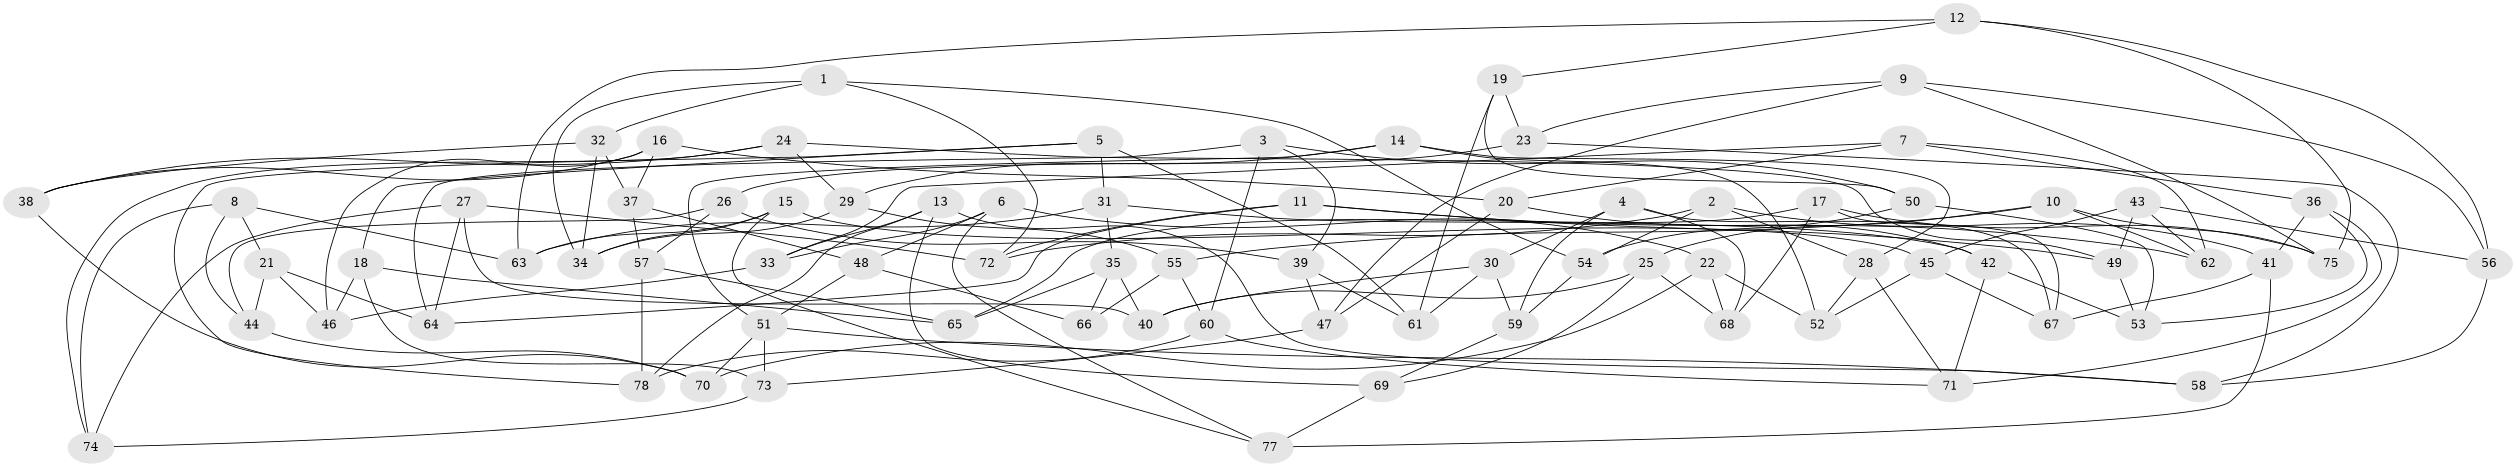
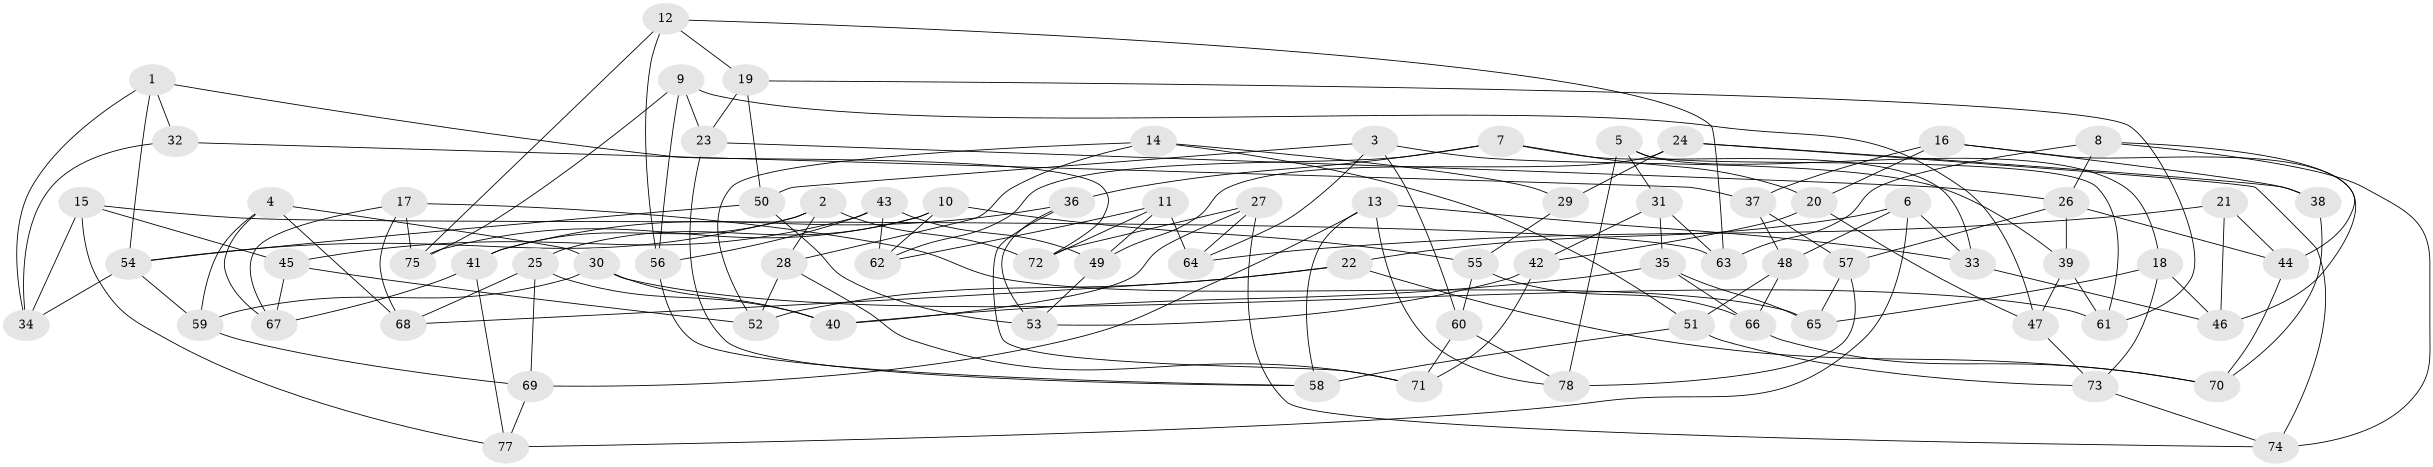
  graph {
    node [color=gray90 style=filled]
    1
    32
    34
    54
    72
    37
    38
    59
    2
    28
    41
    52
    71
    67
    77
    3
    39
    50
    60
    64
    61
    47
    53
    n24 [label=78]
    4
    30
    68
    40
    69
    5
    18
    31
    46
    65
    73
    63
    42
    35
    6
    22
    33
    48
    70
    51
    66
    7
    20
    36
    62
    8
    21
    44
    74
    9
    23
    56
    75
    58
    26
    10
    25
    55
    11
    49
    12
    19
    13
    14
    29
    15
    45
    16
    57
    17
    24
    27
    43
    1 -- 32
    1 -- 34
    1 -- 54
    1 -- 72
    32 -- 34
    32 -- 37
-   32 -- 38
    54 -- 59
    37 -- 48
    37 -- 57
    38 -- 70
    59 -- 69
    2 -- 54
    2 -- 72
    2 -- 28
    2 -- 41
    28 -- 52
    28 -- 71
    41 -- 67
    41 -- 77
    3 -- 39
    3 -- 50
    3 -- 60
    3 -- 64
    39 -- 61
    39 -- 47
    50 -- 54
    50 -- 53
    60 -- 71
    60 -- n24
    47 -- 73
    4 -- 59
    4 -- 67
    4 -- 30
    4 -- 68
    30 -- 59
    30 -- 61
    30 -- 40
    69 -- 77
    5 -- 61
    5 -- n24
    5 -- 18
    5 -- 31
    18 -- 46
    18 -- 65
    18 -- 73
    31 -- 63
    31 -- 42
    31 -- 35
    73 -- 74
    42 -- 71
    42 -- 53
    35 -- 40
    35 -- 65
    35 -- 66
    6 -- 77
    6 -- 22
    6 -- 33
    6 -- 48
    22 -- 52
    22 -- 68
    22 -- 70
    33 -- 46
    48 -- 51
    48 -- 66
    51 -- 73
    51 -- 58
-   51 -- 70
+   66 -- 70
    7 -- 33
    7 -- 20
    7 -- 36
    7 -- 62
    20 -- 47
    20 -- 42
    36 -- 41
    36 -- 71
    36 -- 53
    8 -- 63
-   8 -- 21
+   8 -- 26
    8 -- 44
    8 -- 74
    21 -- 64
    21 -- 46
    21 -- 44
    44 -- 70
    9 -- 47
    9 -- 23
    9 -- 56
    9 -- 75
    23 -- 58
    23 -- 26
    56 -- 58
    26 -- 39
    26 -- 44
    26 -- 57
    10 -- 62
    10 -- 75
    10 -- 25
    10 -- 55
    25 -- 68
    25 -- 40
    25 -- 69
    55 -- 60
    55 -- 66
    11 -- 72
    11 -- 64
    11 -- 62
    11 -- 49
    49 -- 53
    12 -- 63
    12 -- 56
    12 -- 75
    12 -- 19
    19 -- 50
    19 -- 61
    19 -- 23
    13 -- n24
    13 -- 69
    13 -- 33
    13 -- 58
    14 -- 28
    14 -- 52
    14 -- 51
    14 -- 29
-   29 -- 34
+   54 -- 34
    29 -- 55
    15 -- 34
    15 -- 77
    15 -- 63
    15 -- 45
    45 -- 52
    45 -- 67
    16 -- 37
    16 -- 38
    16 -- 46
    16 -- 20
    57 -- n24
    57 -- 65
    17 -- 67
    17 -- 68
    17 -- 65
    17 -- 75
    24 -- 38
    24 -- 74
    24 -- 49
    24 -- 29
    27 -- 72
    27 -- 64
    27 -- 40
    27 -- 74
    43 -- 62
    43 -- 56
    43 -- 49
    43 -- 45
  }
